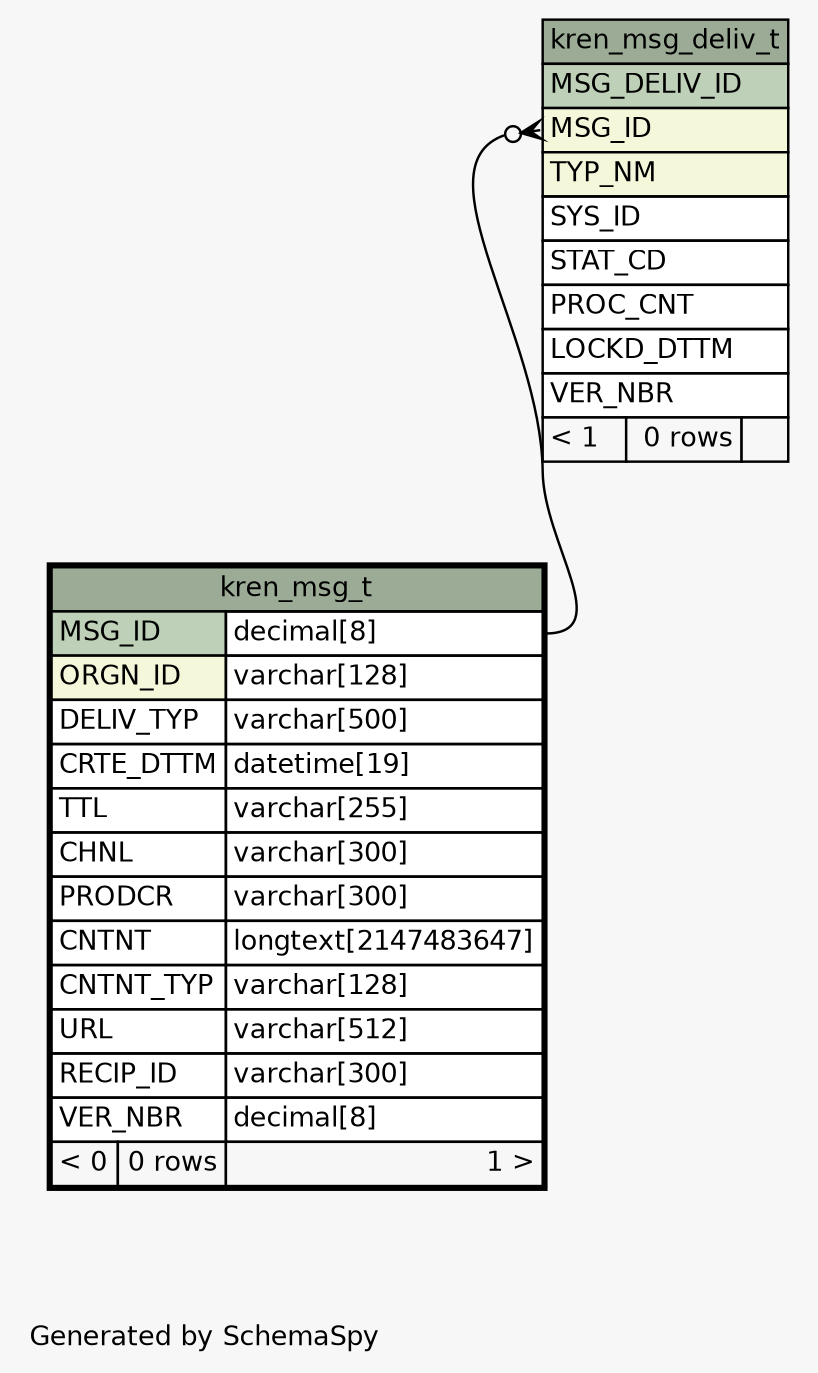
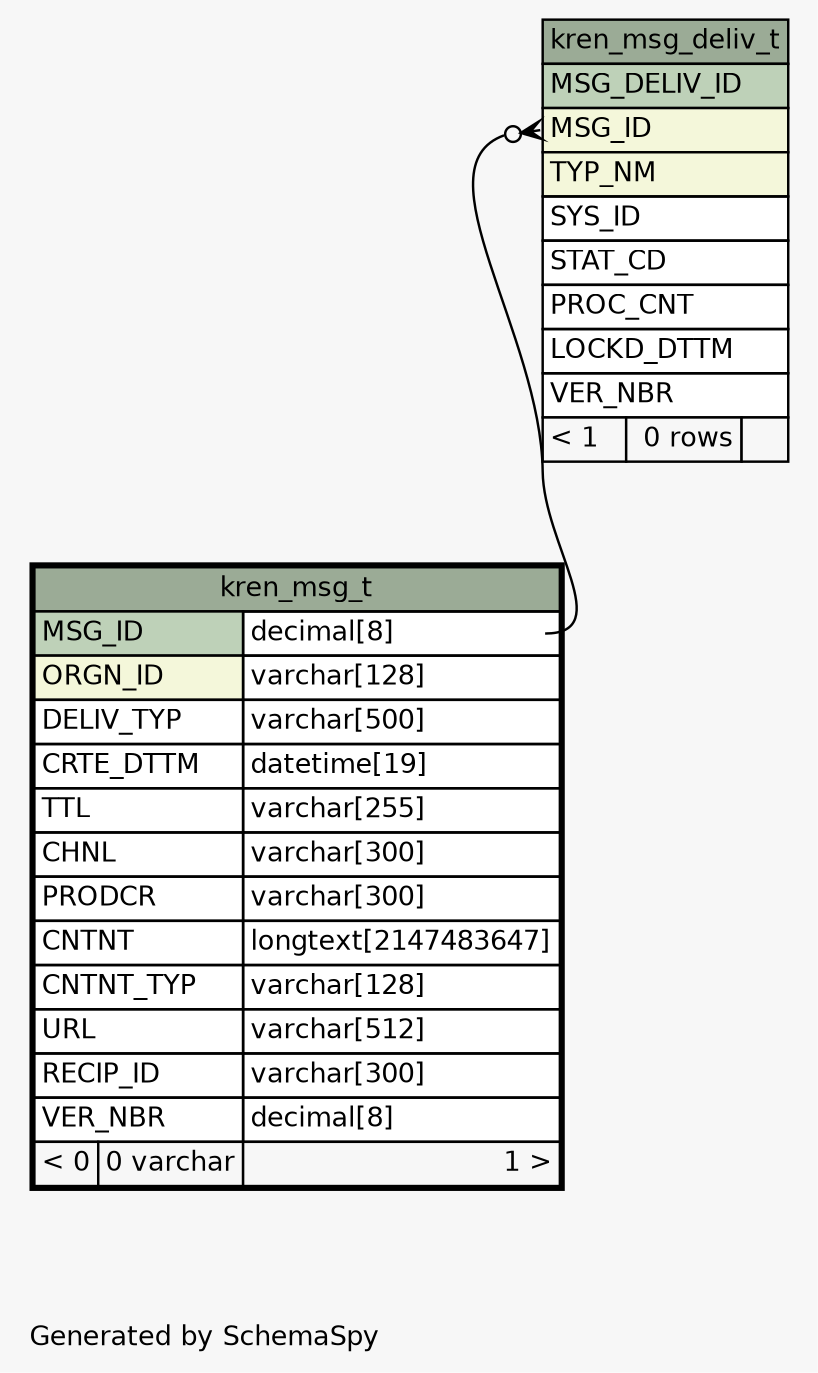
  digraph {
    bgcolor="#f7f7f7"
    fontname=Helvetica
    fontsize=11
    label="\nGenerated by SchemaSpy"
    labeljust=l
    nodesep=0.18
    rankdir=TB
    ranksep=0.46
    node [fontname=Helvetica fontsize=11 shape=plaintext]
    n1 [label=<     <TABLE BORDER="0" CELLBORDER="1" CELLSPACING="0" BGCOLOR="#ffffff">       <TR><TD COLSPAN="3" BGCOLOR="#9bab96" ALIGN="CENTER">kren_msg_deliv_t</TD></TR>       <TR><TD PORT="MSG_DELIV_ID" COLSPAN="3" BGCOLOR="#bed1b8" ALIGN="LEFT">MSG_DELIV_ID</TD></TR>       <TR><TD PORT="MSG_ID" COLSPAN="3" BGCOLOR="#f4f7da" ALIGN="LEFT">MSG_ID</TD></TR>       <TR><TD PORT="TYP_NM" COLSPAN="3" BGCOLOR="#f4f7da" ALIGN="LEFT">TYP_NM</TD></TR>       <TR><TD PORT="SYS_ID" COLSPAN="3" ALIGN="LEFT">SYS_ID</TD></TR>       <TR><TD PORT="STAT_CD" COLSPAN="3" ALIGN="LEFT">STAT_CD</TD></TR>       <TR><TD PORT="PROC_CNT" COLSPAN="3" ALIGN="LEFT">PROC_CNT</TD></TR>       <TR><TD PORT="LOCKD_DTTM" COLSPAN="3" ALIGN="LEFT">LOCKD_DTTM</TD></TR>       <TR><TD PORT="VER_NBR" COLSPAN="3" ALIGN="LEFT">VER_NBR</TD></TR>       <TR><TD ALIGN="LEFT" BGCOLOR="#f7f7f7">&lt; 1</TD><TD ALIGN="RIGHT" BGCOLOR="#f7f7f7">0 rows</TD><TD ALIGN="RIGHT" BGCOLOR="#f7f7f7">  </TD></TR>     </TABLE>>]
-   n2 [label=<     <TABLE BORDER="2" CELLBORDER="1" CELLSPACING="0" BGCOLOR="#ffffff">       <TR><TD COLSPAN="3" BGCOLOR="#9bab96" ALIGN="CENTER">kren_msg_t</TD></TR>       <TR><TD PORT="MSG_ID" COLSPAN="2" BGCOLOR="#bed1b8" ALIGN="LEFT">MSG_ID</TD><TD PORT="MSG_ID.type" ALIGN="LEFT">decimal[8]</TD></TR>       <TR><TD PORT="ORGN_ID" COLSPAN="2" BGCOLOR="#f4f7da" ALIGN="LEFT">ORGN_ID</TD><TD PORT="ORGN_ID.type" ALIGN="LEFT">varchar[128]</TD></TR>       <TR><TD PORT="DELIV_TYP" COLSPAN="2" ALIGN="LEFT">DELIV_TYP</TD><TD PORT="DELIV_TYP.type" ALIGN="LEFT">varchar[500]</TD></TR>       <TR><TD PORT="CRTE_DTTM" COLSPAN="2" ALIGN="LEFT">CRTE_DTTM</TD><TD PORT="CRTE_DTTM.type" ALIGN="LEFT">datetime[19]</TD></TR>       <TR><TD PORT="TTL" COLSPAN="2" ALIGN="LEFT">TTL</TD><TD PORT="TTL.type" ALIGN="LEFT">varchar[255]</TD></TR>       <TR><TD PORT="CHNL" COLSPAN="2" ALIGN="LEFT">CHNL</TD><TD PORT="CHNL.type" ALIGN="LEFT">varchar[300]</TD></TR>       <TR><TD PORT="PRODCR" COLSPAN="2" ALIGN="LEFT">PRODCR</TD><TD PORT="PRODCR.type" ALIGN="LEFT">varchar[300]</TD></TR>       <TR><TD PORT="CNTNT" COLSPAN="2" ALIGN="LEFT">CNTNT</TD><TD PORT="CNTNT.type" ALIGN="LEFT">longtext[2147483647]</TD></TR>       <TR><TD PORT="CNTNT_TYP" COLSPAN="2" ALIGN="LEFT">CNTNT_TYP</TD><TD PORT="CNTNT_TYP.type" ALIGN="LEFT">varchar[128]</TD></TR>       <TR><TD PORT="URL" COLSPAN="2" ALIGN="LEFT">URL</TD><TD PORT="URL.type" ALIGN="LEFT">varchar[512]</TD></TR>       <TR><TD PORT="RECIP_ID" COLSPAN="2" ALIGN="LEFT">RECIP_ID</TD><TD PORT="RECIP_ID.type" ALIGN="LEFT">varchar[300]</TD></TR>       <TR><TD PORT="VER_NBR" COLSPAN="2" ALIGN="LEFT">VER_NBR</TD><TD PORT="VER_NBR.type" ALIGN="LEFT">decimal[8]</TD></TR>       <TR><TD ALIGN="LEFT" BGCOLOR="#f7f7f7">&lt; 0</TD><TD ALIGN="RIGHT" BGCOLOR="#f7f7f7">0 rows</TD><TD ALIGN="RIGHT" BGCOLOR="#f7f7f7">1 &gt;</TD></TR>     </TABLE>>]
+   n2 [label=<     <TABLE BORDER="2" CELLBORDER="1" CELLSPACING="0" BGCOLOR="#ffffff">       <TR><TD COLSPAN="3" BGCOLOR="#9bab96" ALIGN="CENTER">kren_msg_t</TD></TR>       <TR><TD PORT="MSG_ID" COLSPAN="2" BGCOLOR="#bed1b8" ALIGN="LEFT">MSG_ID</TD><TD PORT="MSG_ID.type" ALIGN="LEFT">decimal[8]</TD></TR>       <TR><TD PORT="ORGN_ID" COLSPAN="2" BGCOLOR="#f4f7da" ALIGN="LEFT">ORGN_ID</TD><TD PORT="ORGN_ID.type" ALIGN="LEFT">varchar[128]</TD></TR>       <TR><TD PORT="DELIV_TYP" COLSPAN="2" ALIGN="LEFT">DELIV_TYP</TD><TD PORT="DELIV_TYP.type" ALIGN="LEFT">varchar[500]</TD></TR>       <TR><TD PORT="CRTE_DTTM" COLSPAN="2" ALIGN="LEFT">CRTE_DTTM</TD><TD PORT="CRTE_DTTM.type" ALIGN="LEFT">datetime[19]</TD></TR>       <TR><TD PORT="TTL" COLSPAN="2" ALIGN="LEFT">TTL</TD><TD PORT="TTL.type" ALIGN="LEFT">varchar[255]</TD></TR>       <TR><TD PORT="CHNL" COLSPAN="2" ALIGN="LEFT">CHNL</TD><TD PORT="CHNL.type" ALIGN="LEFT">varchar[300]</TD></TR>       <TR><TD PORT="PRODCR" COLSPAN="2" ALIGN="LEFT">PRODCR</TD><TD PORT="PRODCR.type" ALIGN="LEFT">varchar[300]</TD></TR>       <TR><TD PORT="CNTNT" COLSPAN="2" ALIGN="LEFT">CNTNT</TD><TD PORT="CNTNT.type" ALIGN="LEFT">longtext[2147483647]</TD></TR>       <TR><TD PORT="CNTNT_TYP" COLSPAN="2" ALIGN="LEFT">CNTNT_TYP</TD><TD PORT="CNTNT_TYP.type" ALIGN="LEFT">varchar[128]</TD></TR>       <TR><TD PORT="URL" COLSPAN="2" ALIGN="LEFT">URL</TD><TD PORT="URL.type" ALIGN="LEFT">varchar[512]</TD></TR>       <TR><TD PORT="RECIP_ID" COLSPAN="2" ALIGN="LEFT">RECIP_ID</TD><TD PORT="RECIP_ID.type" ALIGN="LEFT">varchar[300]</TD></TR>       <TR><TD PORT="VER_NBR" COLSPAN="2" ALIGN="LEFT">VER_NBR</TD><TD PORT="VER_NBR.type" ALIGN="LEFT">decimal[8]</TD></TR>       <TR><TD ALIGN="LEFT" BGCOLOR="#f7f7f7">&lt; 0</TD><TD ALIGN="RIGHT" BGCOLOR="#f7f7f7">0 varchar</TD><TD ALIGN="RIGHT" BGCOLOR="#f7f7f7">1 &gt;</TD></TR>     </TABLE>>]
    n1 -> n2 [arrowhead=none arrowsize=0.8 arrowtail=crowodot dir=back headport="MSG_ID.type:e" tailport="MSG_ID:w"]
  }
